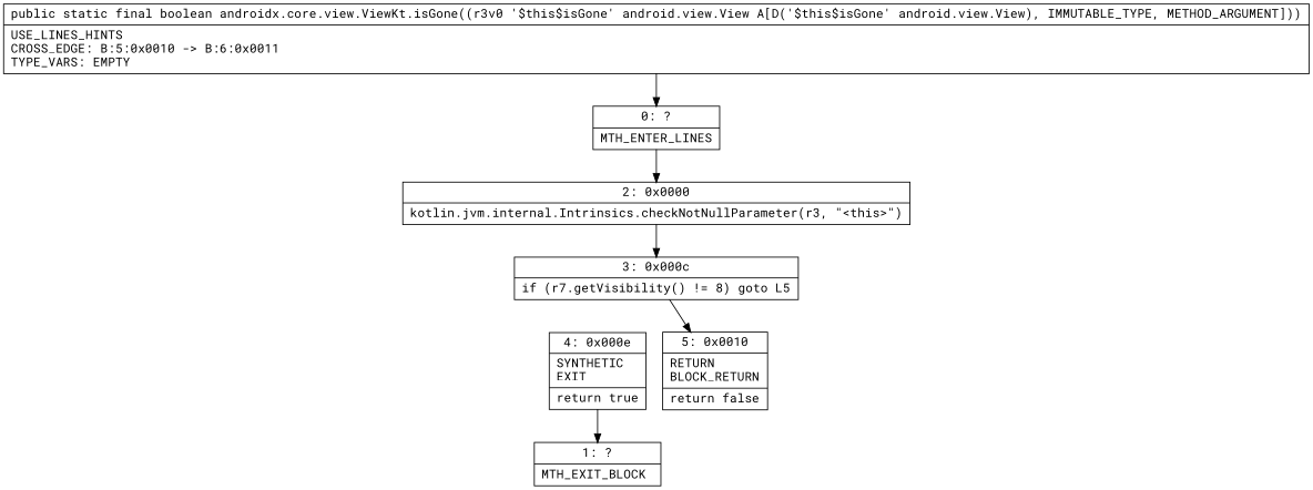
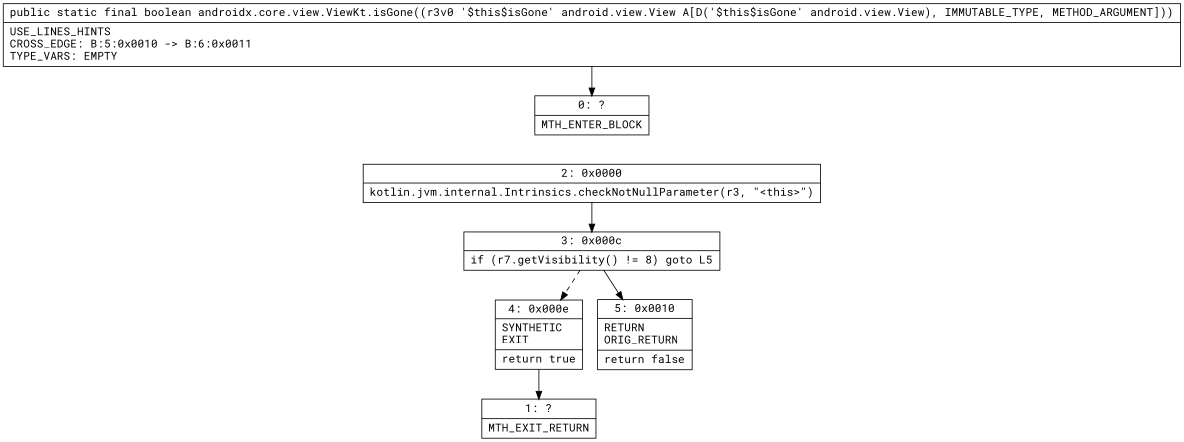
  digraph {
    fontname="Roboto Mono"
    node [fontname="Roboto Mono" shape=record]
    edge [fontname="Roboto Mono"]
-   n1 [label="{0\:\ ?|MTH_ENTER_LINES\l}"]
+   n1 [label="{0\:\ ?|MTH_ENTER_BLOCK\l}"]
    n2 [label="{2\:\ 0x0000|kotlin.jvm.internal.Intrinsics.checkNotNullParameter(r3, \"\<this\>\")\l}"]
    n3 [label="{3\:\ 0x000c|if (r7.getVisibility() != 8) goto L5\l}"]
    n4 [label="{4\:\ 0x000e|SYNTHETIC\lEXIT\l|return true\l}"]
-   n5 [label="{5\:\ 0x0010|RETURN\lBLOCK_RETURN\l|return false\l}"]
-   n6 [label="{1\:\ ?|MTH_EXIT_BLOCK\l}"]
+   n5 [label="{5\:\ 0x0010|RETURN\lORIG_RETURN\l|return false\l}"]
+   n6 [label="{1\:\ ?|MTH_EXIT_RETURN\l}"]
    n7 [label="{public static final boolean androidx.core.view.ViewKt.isGone((r3v0 '$this$isGone' android.view.View A[D('$this$isGone' android.view.View), IMMUTABLE_TYPE, METHOD_ARGUMENT]))  | USE_LINES_HINTS\lCROSS_EDGE: B:5:0x0010 \-\> B:6:0x0011\lTYPE_VARS: EMPTY\l}"]
-   n1 -> n2
    n2 -> n3
+   n3 -> n4 [style=dashed]
    n3 -> n5
    n4 -> n6
    n7 -> n1
  }
